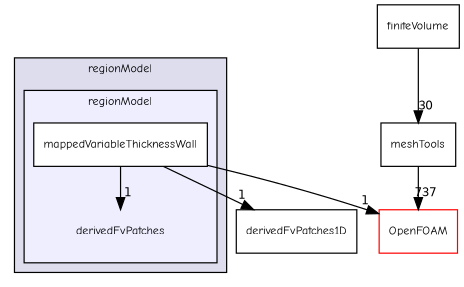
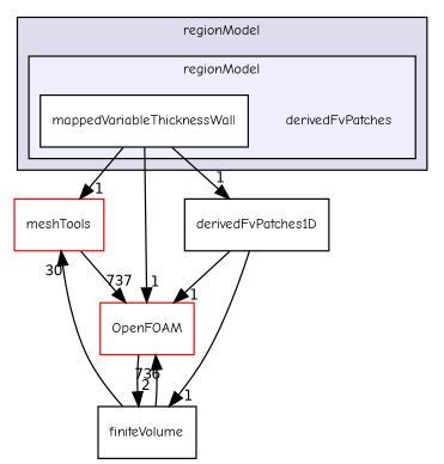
  digraph {
    compound=true
    fontname="Comic Neue"
    node [fontname="Comic Neue" fontsize=10 shape=box]
    edge [fontname="Comic Neue" headlabel=1 labeldistance=1.5 labelfontname=Helvetica labelfontsize=10]
    n1 [label=derivedFvPatches shape=plaintext]
    n2 [color=black fillcolor=white label=mappedVariableThicknessWall style=filled]
-   n3 [color=black label=meshTools]
+   n3 [color=red label=meshTools]
    n4 [label=derivedFvPatches1D]
    n5 [color=red label=OpenFOAM]
    n6 [color=black label=finiteVolume]
    subgraph cluster_1 {
      bgcolor="#ddddee"
      fontsize=10
      label=regionModel
      pencolor=black
      subgraph cluster_2 {
        bgcolor="#eeeeff"
        fontsize=10
        label=regionModel
        pencolor=black
        n1
        n2
      }
    }
-   n2 -> n1
+   n2 -> n3
    n2 -> n4
    n2 -> n5
    n3 -> n5 [headlabel=737]
+   n4 -> n5
+   n4 -> n6
+   n5 -> n6 [headlabel=2]
    n6 -> n3 [headlabel=30]
+   n6 -> n5 [headlabel=736]
  }
